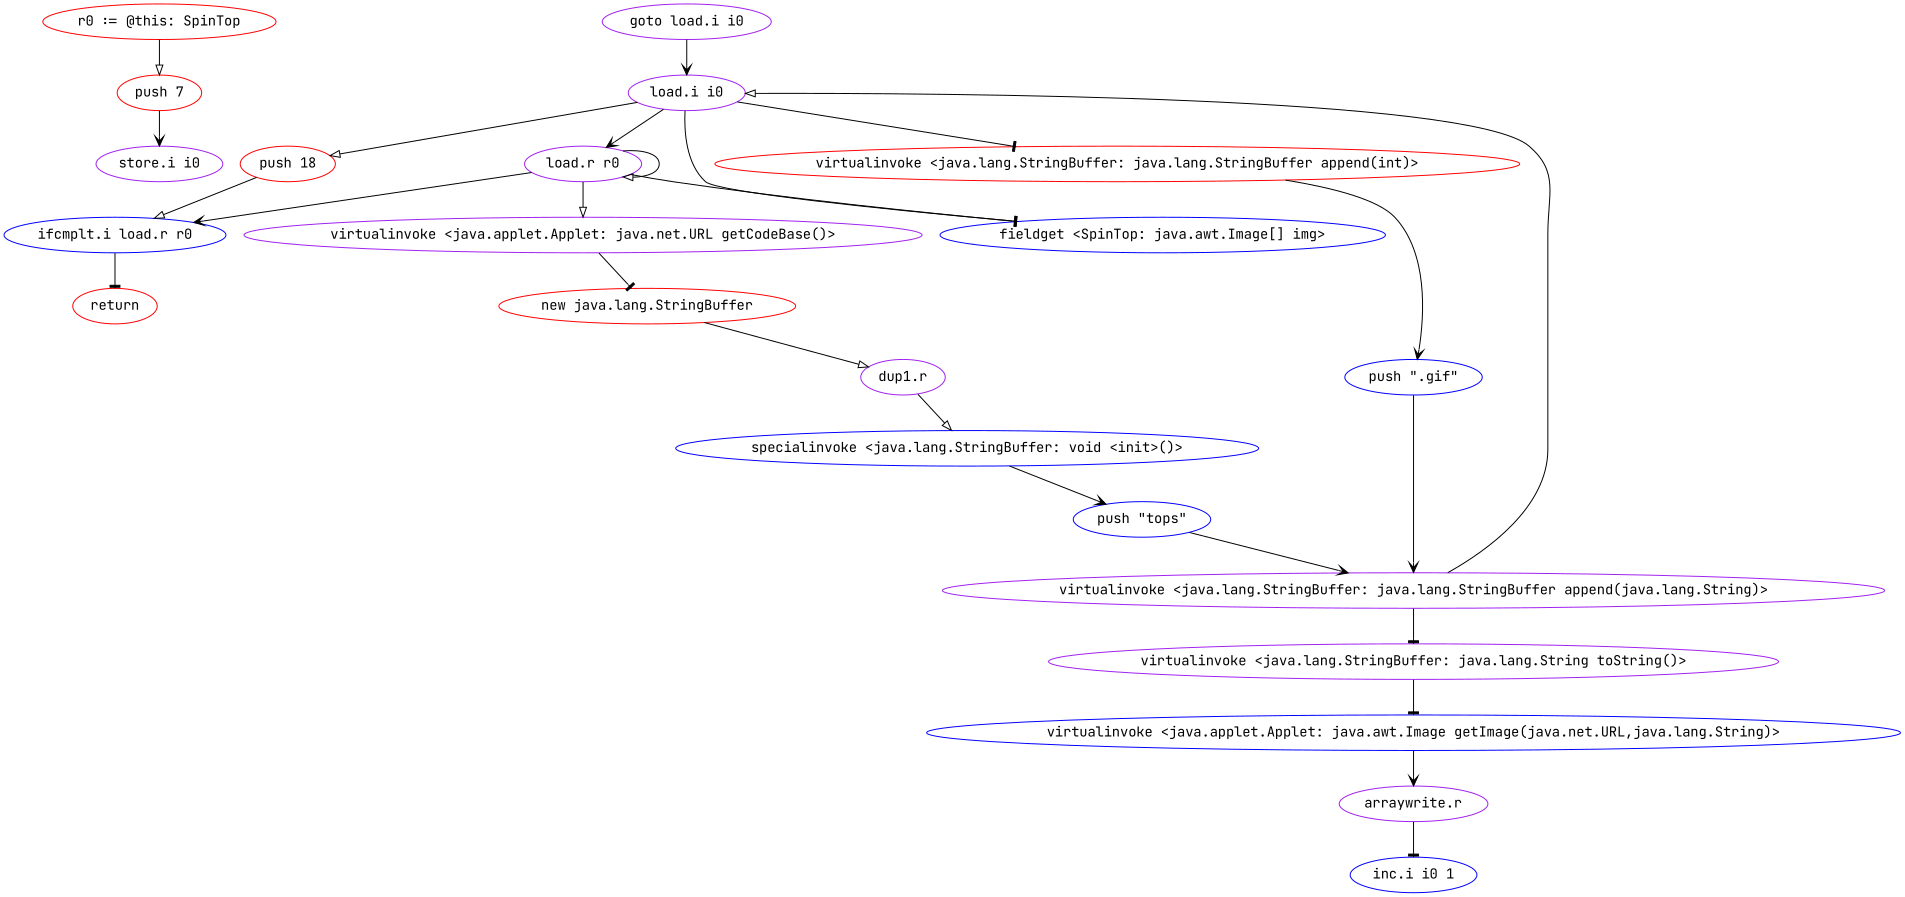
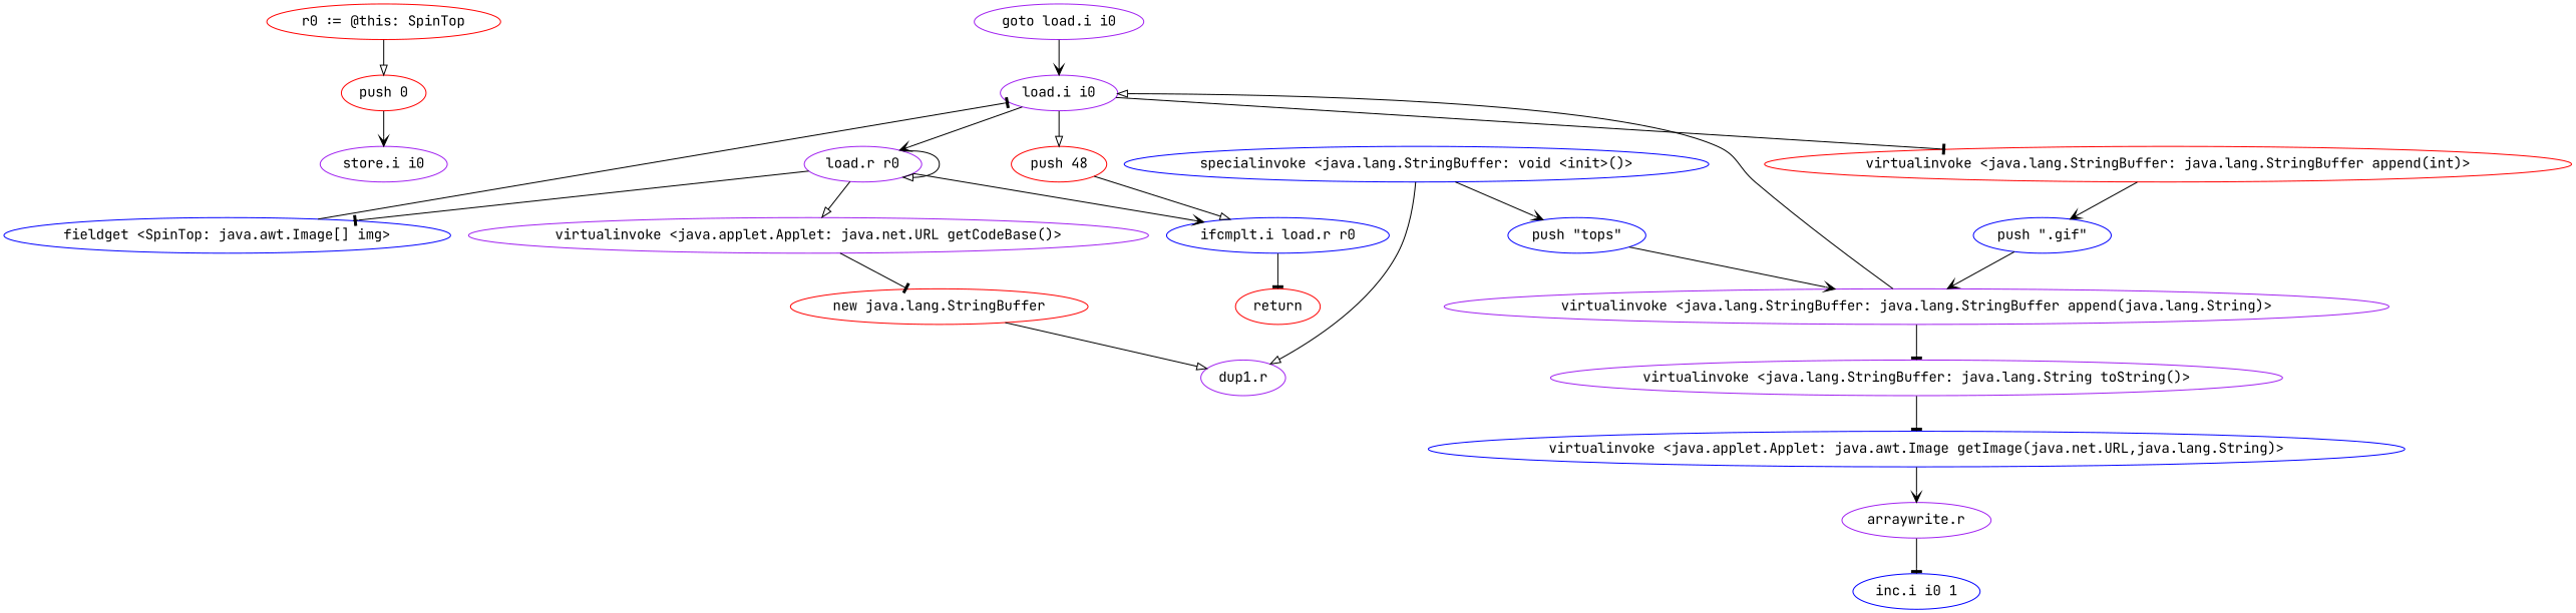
  digraph {
    fontname="JetBrains Mono"
    node [color=purple fontname="JetBrains Mono"]
    edge [arrowhead=vee fontname="JetBrains Mono"]
    "r0 := @this: SpinTop" [color=red]
-   "push 0" [color=red label="push 7"]
+   "push 0" [color=red]
    "store.i i0"
    "goto load.i i0"
    "load.i i0"
-   "push 18" [color=red]
+   "push 18" [color=red label="push 48"]
    "load.r r0"
    "virtualinvoke <java.lang.StringBuffer: java.lang.StringBuffer append(int)>" [color=red]
    "ifcmplt.i load.r r0" [color=blue]
    "fieldget <SpinTop: java.awt.Image[] img>" [color=blue]
    "virtualinvoke <java.applet.Applet: java.net.URL getCodeBase()>"
    "push \".gif\"" [color=blue]
    return [color=red]
    "new java.lang.StringBuffer" [color=red]
    "dup1.r"
    "specialinvoke <java.lang.StringBuffer: void <init>()>" [color=blue]
    "push \"tops\"" [color=blue]
    "virtualinvoke <java.lang.StringBuffer: java.lang.StringBuffer append(java.lang.String)>"
    "virtualinvoke <java.lang.StringBuffer: java.lang.String toString()>"
    "virtualinvoke <java.applet.Applet: java.awt.Image getImage(java.net.URL,java.lang.String)>" [color=blue]
    "arraywrite.r"
    "inc.i i0 1" [color=blue]
    "r0 := @this: SpinTop" -> "push 0" [arrowhead=onormal]
    "push 0" -> "store.i i0"
    "goto load.i i0" -> "load.i i0"
    "load.i i0" -> "push 18" [arrowhead=onormal]
    "load.i i0" -> "load.r r0"
    "load.i i0" -> "virtualinvoke <java.lang.StringBuffer: java.lang.StringBuffer append(int)>" [arrowhead=tee]
    "push 18" -> "ifcmplt.i load.r r0" [arrowhead=onormal]
    "load.r r0" -> "load.r r0" [arrowhead=onormal]
    "load.r r0" -> "ifcmplt.i load.r r0"
    "load.r r0" -> "fieldget <SpinTop: java.awt.Image[] img>" [arrowhead=tee]
    "load.r r0" -> "virtualinvoke <java.applet.Applet: java.net.URL getCodeBase()>" [arrowhead=onormal]
    "virtualinvoke <java.lang.StringBuffer: java.lang.StringBuffer append(int)>" -> "push \".gif\""
    "ifcmplt.i load.r r0" -> return [arrowhead=tee]
-   "load.i i0" -> "fieldget <SpinTop: java.awt.Image[] img>" [arrowhead=tee]
+   "fieldget <SpinTop: java.awt.Image[] img>" -> "load.i i0" [arrowhead=tee]
    "virtualinvoke <java.applet.Applet: java.net.URL getCodeBase()>" -> "new java.lang.StringBuffer" [arrowhead=tee]
    "push \".gif\"" -> "virtualinvoke <java.lang.StringBuffer: java.lang.StringBuffer append(java.lang.String)>"
    "new java.lang.StringBuffer" -> "dup1.r" [arrowhead=onormal]
-   "dup1.r" -> "specialinvoke <java.lang.StringBuffer: void <init>()>" [arrowhead=onormal]
+   "specialinvoke <java.lang.StringBuffer: void <init>()>" -> "dup1.r" [arrowhead=onormal]
    "specialinvoke <java.lang.StringBuffer: void <init>()>" -> "push \"tops\""
    "push \"tops\"" -> "virtualinvoke <java.lang.StringBuffer: java.lang.StringBuffer append(java.lang.String)>"
    "virtualinvoke <java.lang.StringBuffer: java.lang.StringBuffer append(java.lang.String)>" -> "load.i i0" [arrowhead=onormal]
    "virtualinvoke <java.lang.StringBuffer: java.lang.StringBuffer append(java.lang.String)>" -> "virtualinvoke <java.lang.StringBuffer: java.lang.String toString()>" [arrowhead=tee]
    "virtualinvoke <java.lang.StringBuffer: java.lang.String toString()>" -> "virtualinvoke <java.applet.Applet: java.awt.Image getImage(java.net.URL,java.lang.String)>" [arrowhead=tee]
    "virtualinvoke <java.applet.Applet: java.awt.Image getImage(java.net.URL,java.lang.String)>" -> "arraywrite.r"
    "arraywrite.r" -> "inc.i i0 1" [arrowhead=tee]
  }
